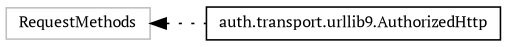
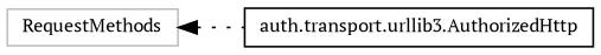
  digraph {
    rankdir=LR
    fontname="PT Serif"
    node [fillcolor=white fontname="PT Serif" fontsize=10 shape=record style=filled]
    n1 [color=grey75 height=0.2 label=RequestMethods width=0.4]
-   n2 [color=black height=0.2 label="auth.transport.urllib9.AuthorizedHttp" width=0.4]
+   n2 [color=black height=0.2 label="auth.transport.urllib3.AuthorizedHttp" width=0.4]
    n1 -> n2 [color=black dir=back fontname="PT Serif" fontsize=10 labelfontname=Helvetica labelfontsize=10 style=dotted]
  }
